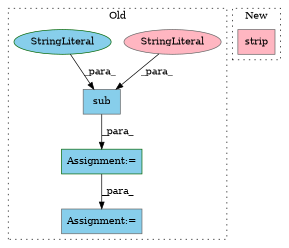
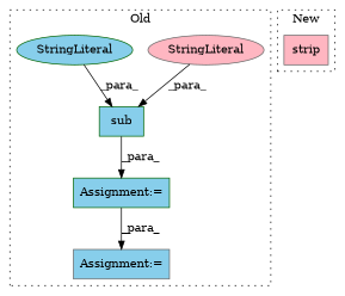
  digraph {
    node [a=32 l=1 shape=box style=filled fillcolor=skyblue color=darkgreen]
-   n1 [l="4,1" label=sub s="187,204" color=gray40]
+   n1 [l="4,1" label=sub s="187,204"]
    n2 [a=45 l=5 label=StringLiteral s=191 shape=ellipse fillcolor=lightpink color=gray40]
    n3 [a=45 l=2 label=StringLiteral s=197 shape=ellipse]
    n4 [a=7 label="Assignment:=" s=215 color=gray40]
    n5 [a=7 label="Assignment:=" s=183]
    n6 [l=7 label=strip s=356 fillcolor=lightpink color=gray40]
    subgraph cluster_1 {
      label=Old
      style=dotted
      n1
      n2
      n3
      n4
      n5
    }
    subgraph cluster_2 {
      label=New
      style=dotted
      n6
    }
    n1 -> n5 [label=_para_]
    n2 -> n1 [label=_para_]
    n3 -> n1 [label=_para_]
    n5 -> n4 [label=_para_]
  }
